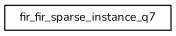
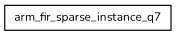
  digraph {
    rankdir=LR
    fontname=Nunito
-   n1 [color=black fillcolor=white fontname=Nunito fontsize=10 height=0.2 label=fir_fir_sparse_instance_q7 shape=record style=filled width=0.4]
+   n1 [color=black fillcolor=white fontname=Nunito fontsize=10 height=0.2 label=arm_fir_sparse_instance_q7 shape=record style=filled width=0.4]
  }
